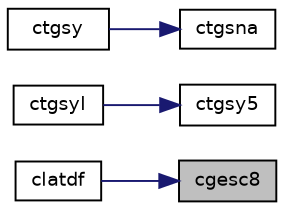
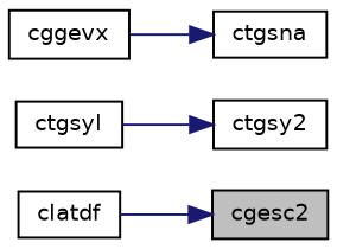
  digraph {
    rankdir=RL
    node [color=black fillcolor=white fontname=Helvetica fontsize=10 shape=record style=filled]
    edge [color=midnightblue dir=back fontname=Helvetica fontsize=10 labelfontname=Helvetica labelfontsize=10 style=solid]
-   n1 [fillcolor=grey75 fontcolor=black height=0.2 label=cgesc8 width=0.4]
+   n1 [fillcolor=grey75 fontcolor=black height=0.2 label=cgesc2 width=0.4]
    n2 [height=0.2 label=clatdf width=0.4]
-   n3 [height=0.2 label=ctgsy5 width=0.4]
+   n3 [height=0.2 label=ctgsy2 width=0.4]
    n4 [height=0.2 label=ctgsyl width=0.4]
    n5 [height=0.2 label=ctgsna width=0.4]
-   n6 [height=0.2 label=ctgsy width=0.4]
+   n6 [height=0.2 label=cggevx width=0.4]
    n1 -> n2
    n3 -> n4
    n5 -> n6
  }
